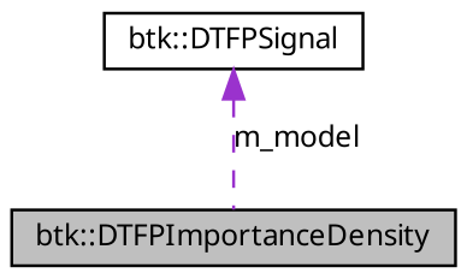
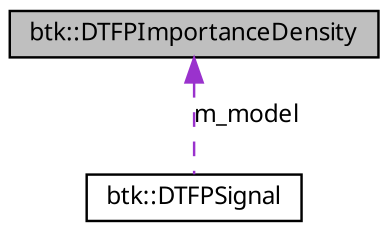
  digraph {
    node [color=black fontname="FreeSans.ttf" fontsize=10 shape=record style=filled]
    n1 [fillcolor=grey75 fontcolor=black height=0.2 label="btk::DTFPImportanceDensity" width=0.4]
    n2 [fillcolor=white height=0.2 label="btk::DTFPSignal" width=0.4]
-   n2 -> n1 [color=darkorchid3 dir=back fontname="FreeSans.ttf" fontsize=10 label=m_model labelfontname="FreeSans.ttf" labelfontsize=10 style=dashed]
+   n1 -> n2 [color=darkorchid3 dir=back fontname="FreeSans.ttf" fontsize=10 label=m_model labelfontname="FreeSans.ttf" labelfontsize=10 style=dashed]
  }
